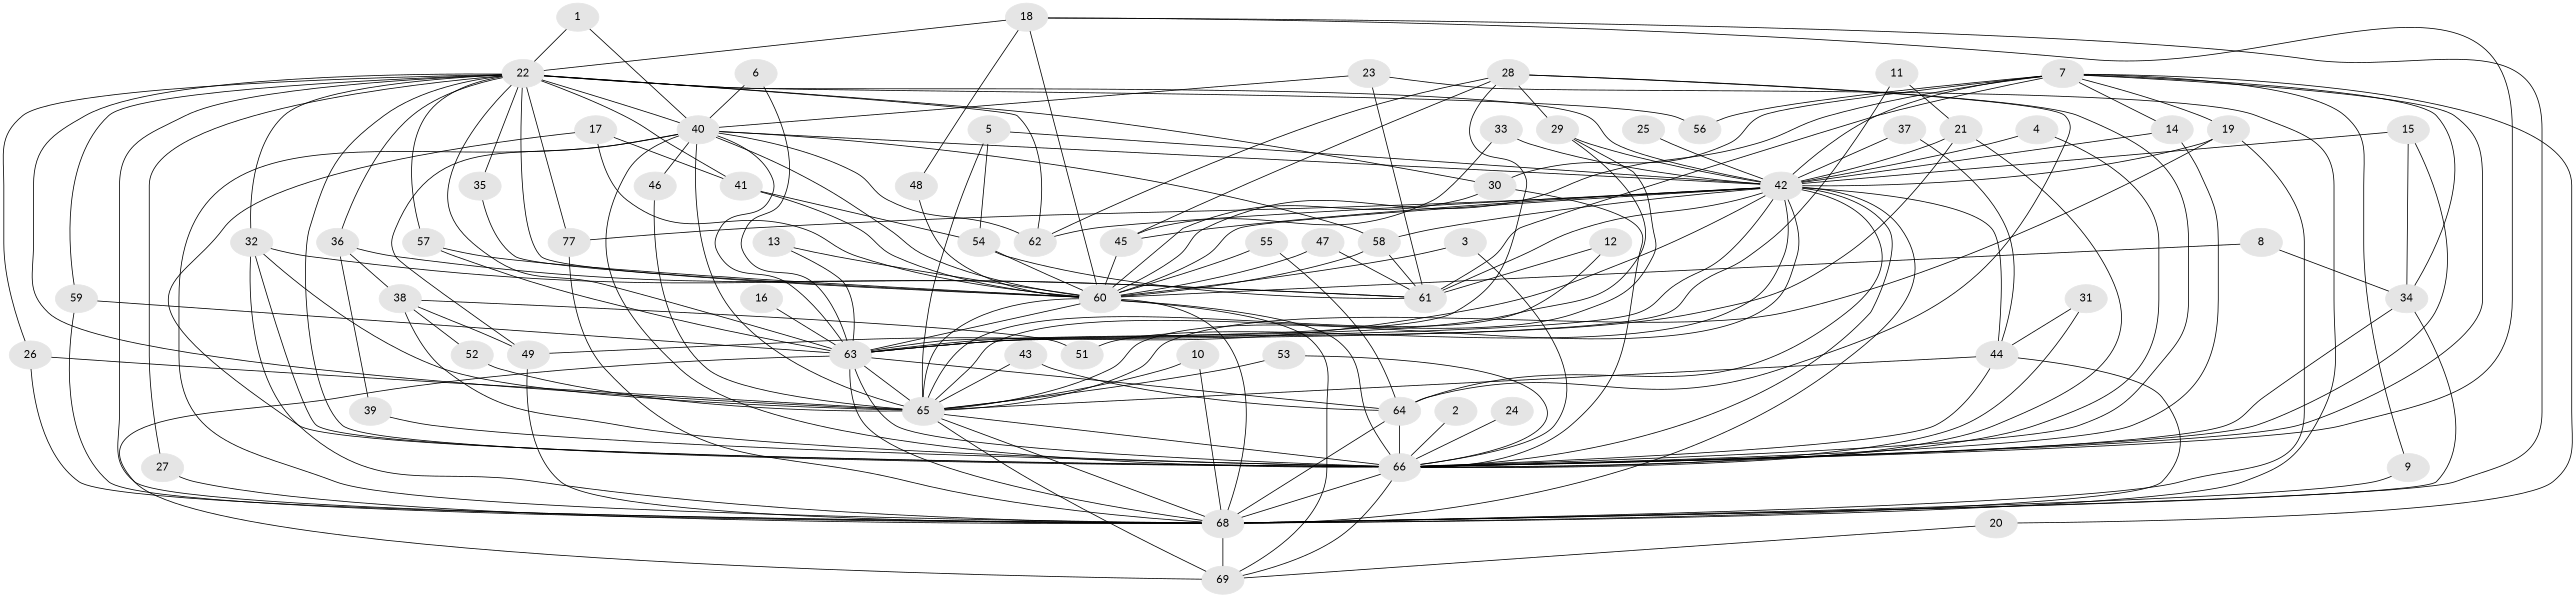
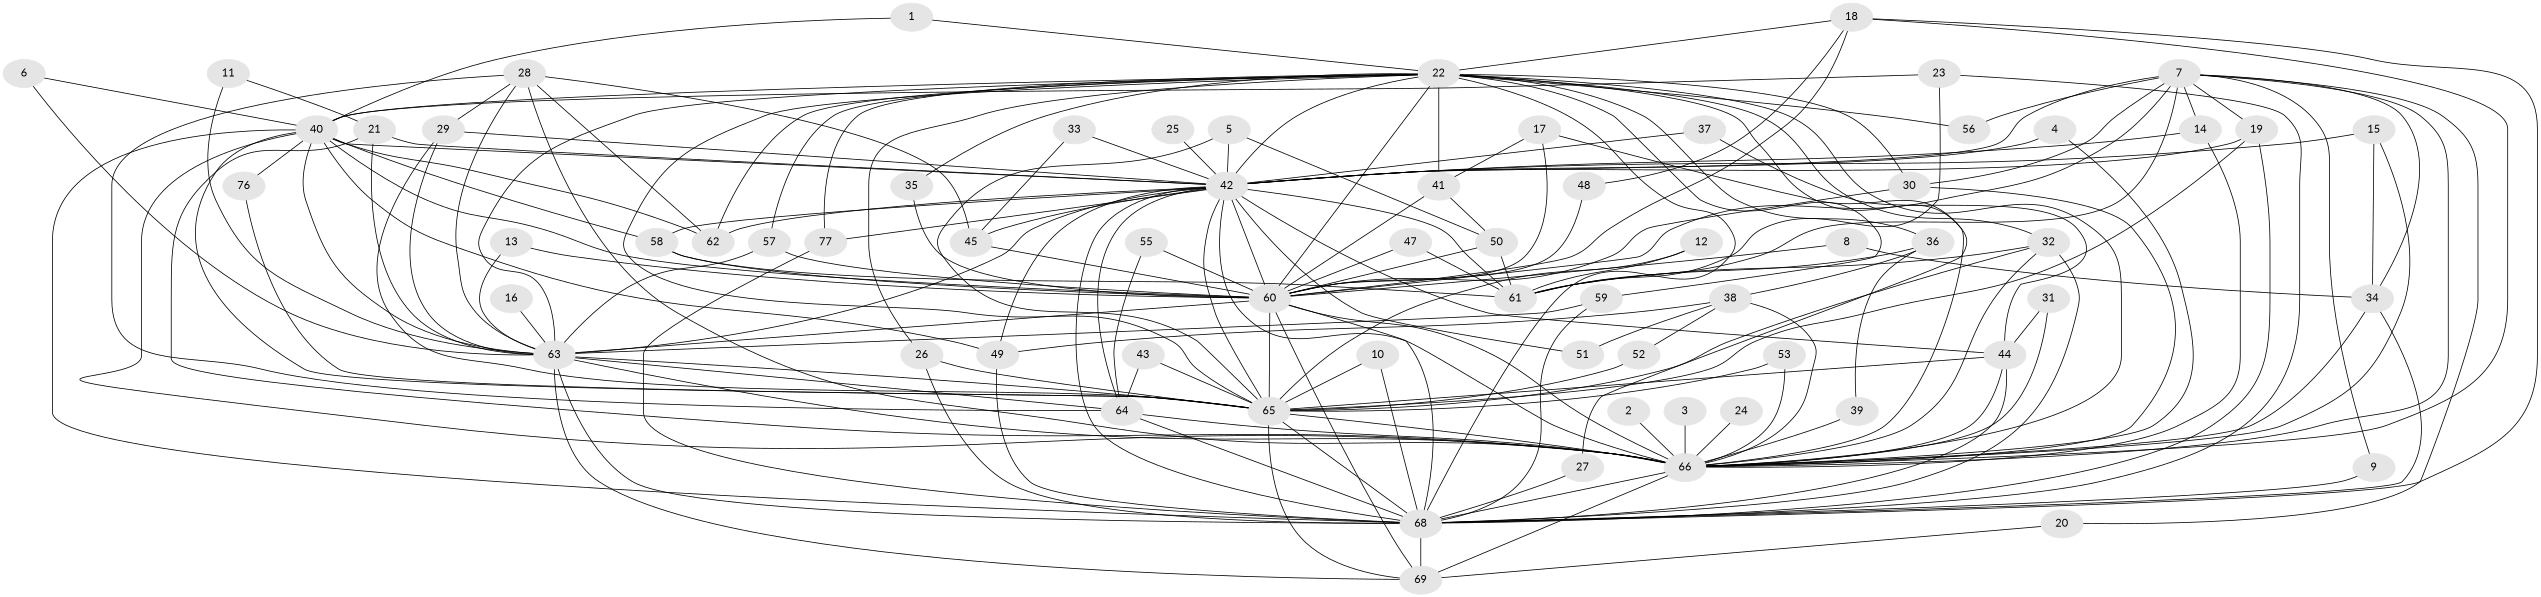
  graph {
    fontname=Lato
    node [color=gray90 fontname=Lato style=filled]
    edge [fontname=Lato weight=1.0]
    1
    22
    40
    66
    60
    42
    65
    63
    30
    56
    68
    41
    27
    32
    35
    36
    57
    59
    62
    n20 [label=77]
    26
    49
-   46
+   46 [label=76]
    58
    2
    69
    3
    4
    61
    45
    64
    44
    51
    5
-   50 [label=54]
+   50
    6
    7
    9
    14
    19
    20
    34
    8
    10
    11
    21
    12
    13
    15
    16
    17
    18
    48
    38
    39
    23
    24
    25
    28
    29
    31
    33
    52
    37
    43
    47
    53
    55
    1 -- 22
    1 -- 40
    22 -- 40
    22 -- 66 [weight=2.0]
    22 -- 60 [weight=2.0]
    22 -- 42
    22 -- 65
    22 -- 63
    22 -- 30
    22 -- 56
    22 -- 68
    22 -- 41 [weight=2.0]
    22 -- 27
    22 -- 32
    22 -- 35
    22 -- 36
    22 -- 57
    22 -- 59
    22 -- 62
    22 -- n20
    22 -- 26
    40 -- 66 [weight=2.0]
    40 -- 60 [weight=2.0]
    40 -- 42
    40 -- 65
    40 -- 63
    40 -- 68 [weight=2.0]
    40 -- 62
    40 -- 49
    40 -- 46
    40 -- 58
    66 -- 68 [weight=2.0]
    66 -- 69
    60 -- 66 [weight=4.0]
    60 -- 65 [weight=4.0]
    60 -- 63 [weight=2.0]
    60 -- 68 [weight=2.0]
    60 -- 69
    42 -- 66 [weight=2.0]
    42 -- 60 [weight=3.0]
    42 -- 65
    42 -- 63
    42 -- 68 [weight=2.0]
    42 -- 62
    42 -- n20
    42 -- 49
    42 -- 58
    42 -- 61 [weight=2.0]
    42 -- 45
    42 -- 64
    42 -- 44
    42 -- 51
    65 -- 66 [weight=2.0]
    65 -- 68
    65 -- 69
    63 -- 66 [weight=2.0]
    63 -- 65 [weight=2.0]
    63 -- 68
    63 -- 69
    63 -- 64
    30 -- 66
    30 -- 60
    68 -- 69 [weight=2.0]
    41 -- 60
    41 -- 50
    27 -- 68 [weight=2.0]
    32 -- 66
    32 -- 65
    32 -- 68
    32 -- 61 [weight=2.0]
    35 -- 60
    36 -- 61
    36 -- 38
    36 -- 39
    57 -- 60
    57 -- 63
    59 -- 63
    59 -- 68
    n20 -- 68
    26 -- 65
    26 -- 68 [weight=2.0]
    49 -- 68
    46 -- 65
    58 -- 60
    58 -- 61
    2 -- 66
    3 -- 66
-   3 -- 60
    4 -- 66
    4 -- 42
    45 -- 60
    64 -- 66 [weight=2.0]
    64 -- 68
    44 -- 66
    44 -- 65
    44 -- 68
    5 -- 42
    5 -- 65
    5 -- 50
    50 -- 60
    50 -- 61
    6 -- 40
    6 -- 63
    7 -- 66
    7 -- 60
    7 -- 42 [weight=2.0]
    7 -- 30
    7 -- 56
    7 -- 61
    7 -- 9
    7 -- 14
    7 -- 19
    7 -- 20
    7 -- 34
    9 -- 68
    14 -- 66
    14 -- 42 [weight=2.0]
    19 -- 42
    19 -- 65
    19 -- 68
    20 -- 69
    34 -- 66
    34 -- 68
    8 -- 60
    8 -- 34
    10 -- 65
    10 -- 68
    11 -- 63
    11 -- 21
    21 -- 66
    21 -- 42
    21 -- 63
    12 -- 65
    12 -- 61
    13 -- 60
    13 -- 63
    15 -- 66 [weight=2.0]
    15 -- 42
    15 -- 34
    16 -- 63
    17 -- 66
    17 -- 60
    17 -- 41
    18 -- 22 [weight=2.0]
    18 -- 66
    18 -- 60
    18 -- 68
    18 -- 48
    48 -- 60
    38 -- 66 [weight=2.0]
    38 -- 49
    38 -- 51
    38 -- 52
    39 -- 66
    23 -- 40
    23 -- 68
    23 -- 61
    24 -- 66 [weight=2.0]
    25 -- 42
    28 -- 66
    28 -- 63
    28 -- 62
    28 -- 45
    28 -- 64
    28 -- 29
    29 -- 42
    29 -- 65
    29 -- 63
    31 -- 66
    31 -- 44
    33 -- 42
    33 -- 45
    52 -- 65
    37 -- 42
    37 -- 44
    43 -- 65
    43 -- 64
    47 -- 60
    47 -- 61
    53 -- 66
    53 -- 65
    55 -- 60
    55 -- 64
  }
